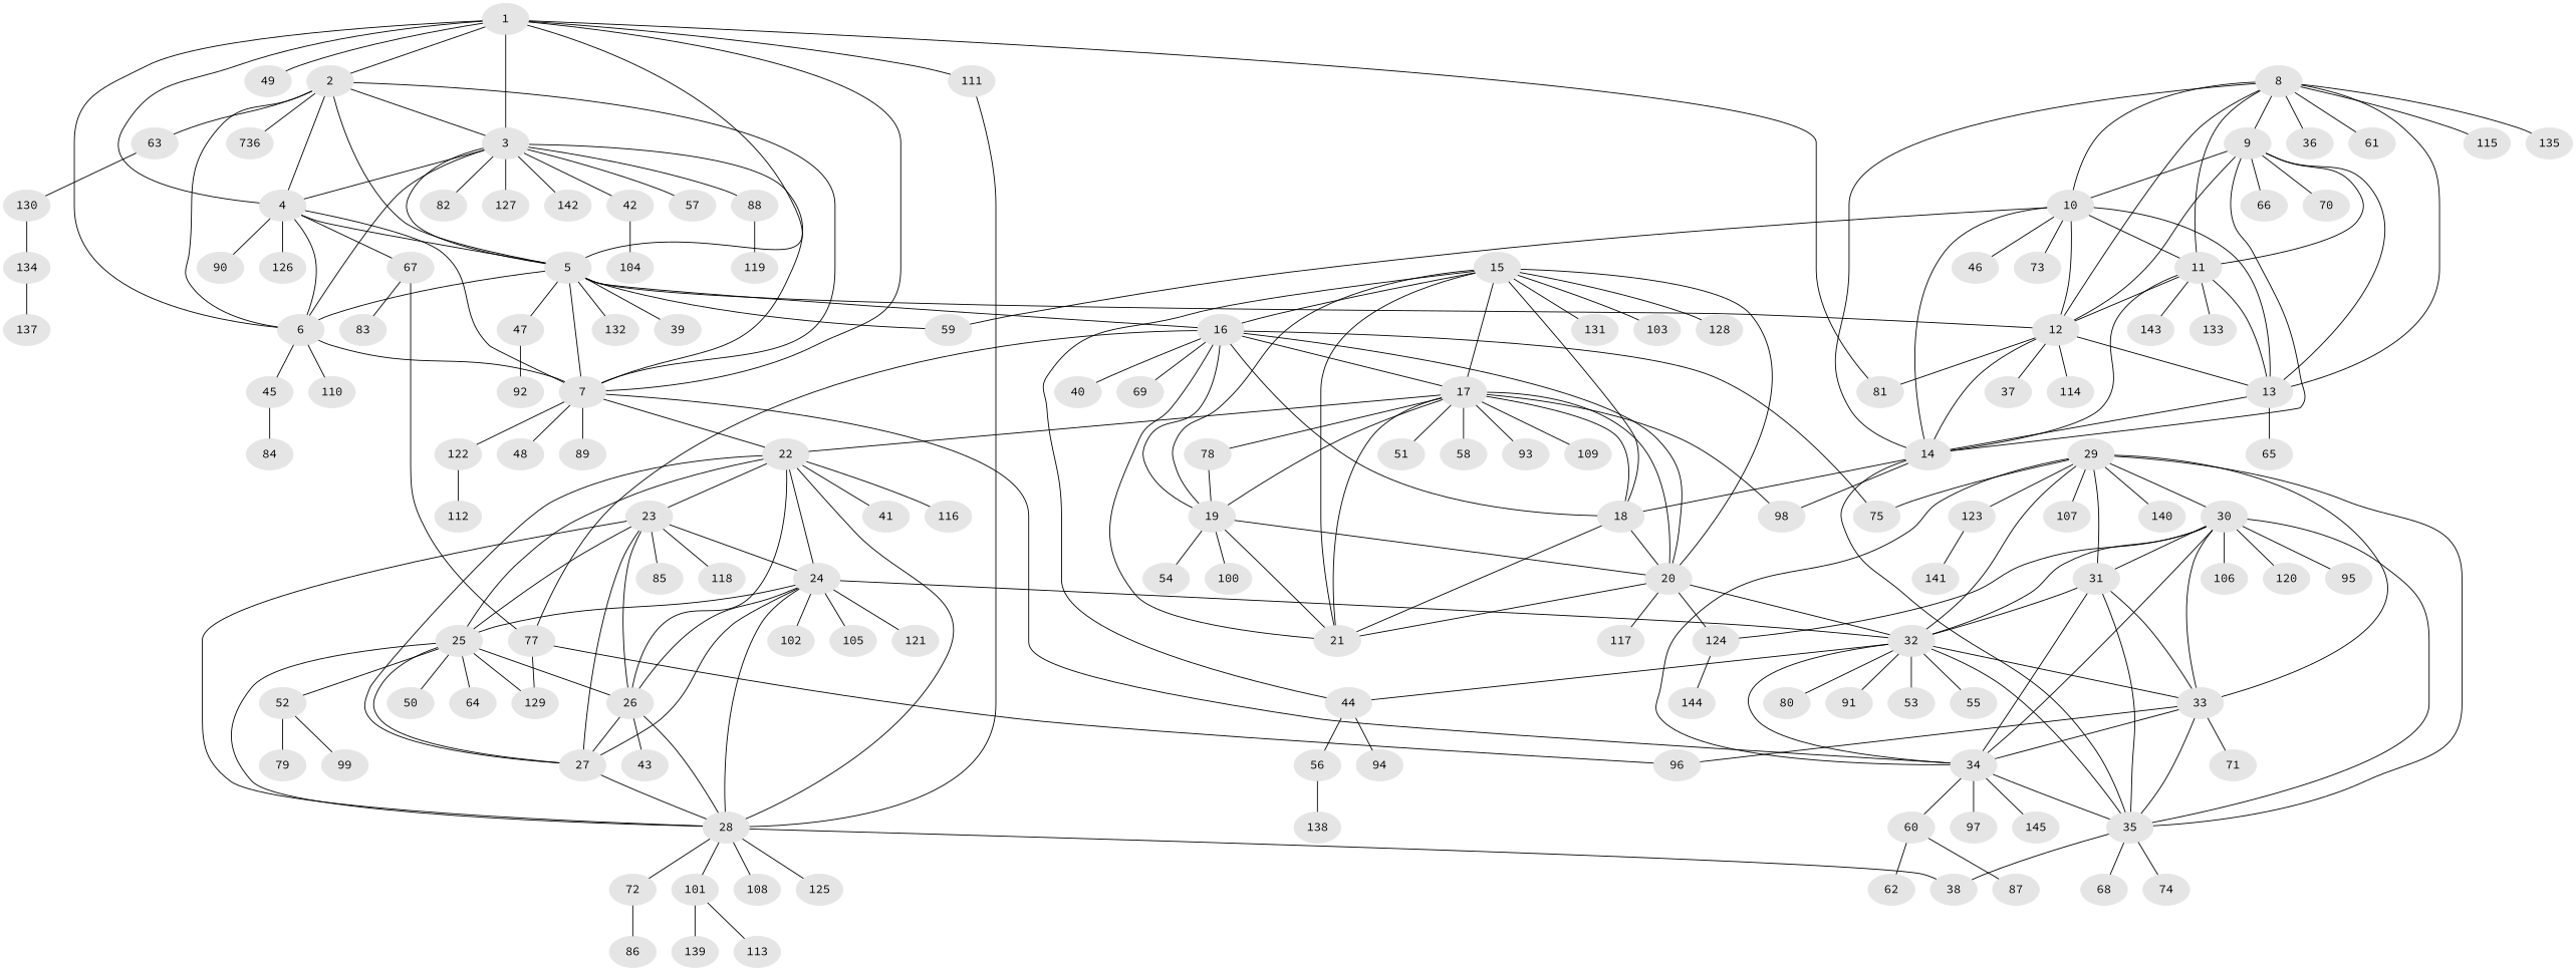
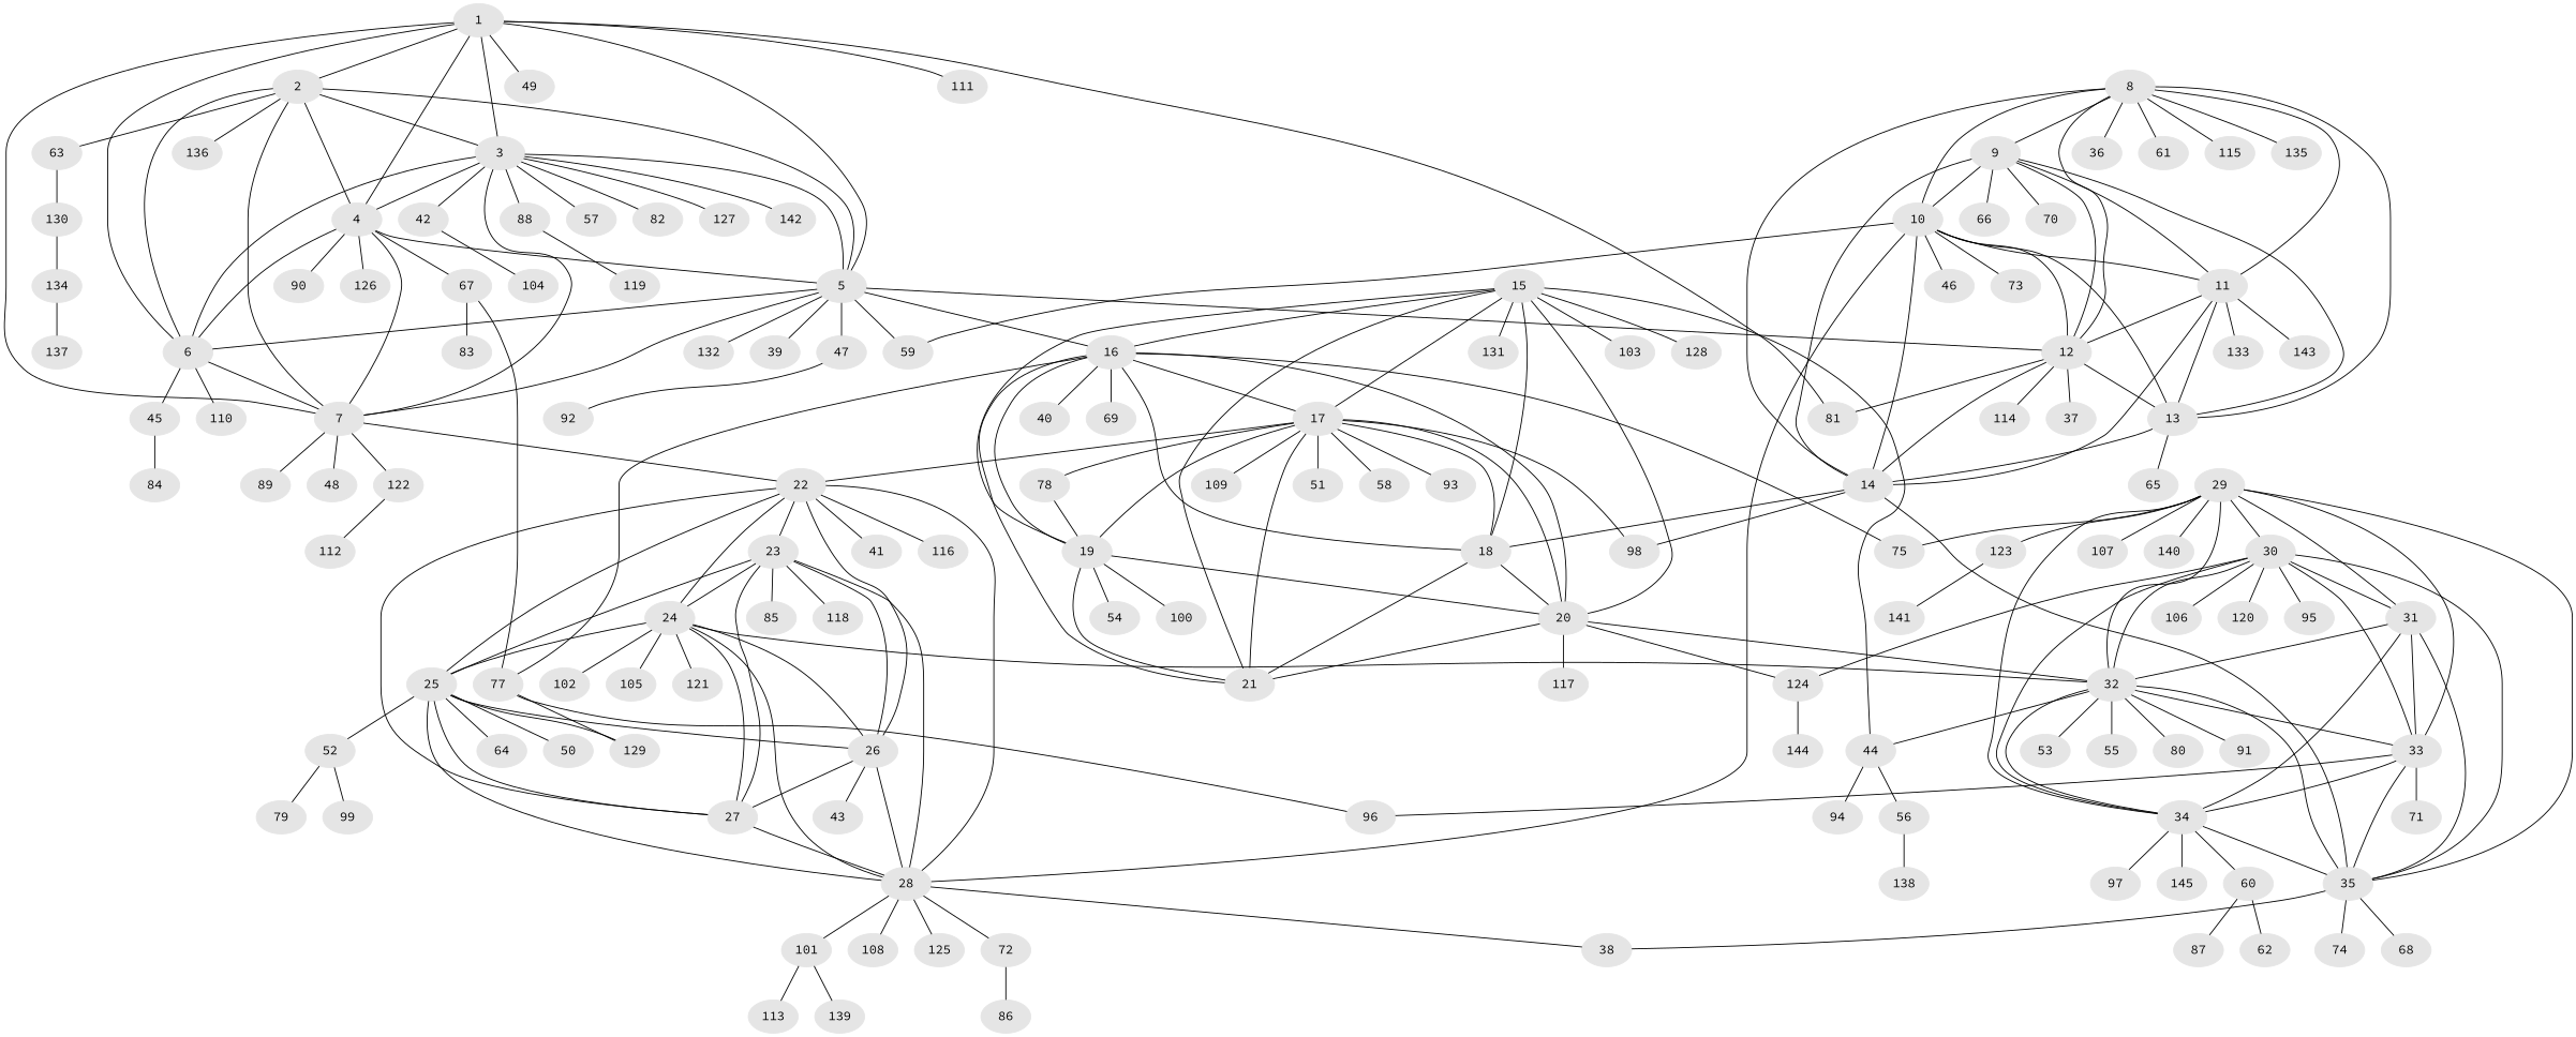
  graph {
    fontname="Source Code Pro"
    node [color=gray90 fontname="Source Code Pro" style=filled]
    edge [fontname="Source Code Pro"]
    1
    2
    3
    4
    5
    6
    7
    49
    81
    111
    63
-   136 [label=736]
+   136
    42
    57
    82
    88
    127
    142
    67
    90
    126
    12
    16
    39
    47
    59
    132
    45
    110
    22
    34
    48
    89
    122
    130
    104
    119
    77
    83
    13
    14
    37
    114
    18
    17
    19
    20
    21
    40
    69
    75
    92
    84
    28
    23
    24
    25
    26
    27
    41
    116
    35
    60
    97
    145
    112
    8
    9
    10
    11
    36
    61
    115
    135
    66
    70
    46
    73
    133
    143
    65
    98
    38
    72
    101
    108
    125
    68
    74
    15
    44
    103
    128
    131
    51
    58
    78
    93
    109
    54
    100
    32
    117
    124
    56
    94
    129
    96
    33
    53
    55
    80
    91
    144
    85
    118
    102
    105
    121
    50
    52
    64
    43
    79
    99
    86
    113
    139
    29
    30
    31
    107
    123
    140
    95
    106
    120
    71
    141
    62
    87
    138
    134
    137
    1 -- 2
    1 -- 3
    1 -- 4
    1 -- 5
    1 -- 6
    1 -- 7
    1 -- 49
    1 -- 81
    1 -- 111
    2 -- 3
    2 -- 4
    2 -- 5
    2 -- 6
    2 -- 7
    2 -- 63
    2 -- 136
    3 -- 4
    3 -- 5
    3 -- 6
    3 -- 7
    3 -- 42
    3 -- 57
    3 -- 82
    3 -- 88
    3 -- 127
    3 -- 142
    4 -- 5
    4 -- 6
    4 -- 7
    4 -- 67
    4 -- 90
    4 -- 126
    5 -- 6
    5 -- 7
    5 -- 12
    5 -- 16
    5 -- 39
    5 -- 47
    5 -- 59
    5 -- 132
    6 -- 7
    6 -- 45
    6 -- 110
    7 -- 22
-   7 -- 34
    7 -- 48
    7 -- 89
    7 -- 122
    63 -- 130
    42 -- 104
    88 -- 119
    67 -- 77
    67 -- 83
    12 -- 81
    12 -- 13
    12 -- 14
    12 -- 37
    12 -- 114
    16 -- 77
    16 -- 18
    16 -- 17
    16 -- 19
    16 -- 20
    16 -- 21
    16 -- 40
    16 -- 69
    16 -- 75
    47 -- 92
    45 -- 84
    22 -- 28
    22 -- 23
    22 -- 24
    22 -- 25
    22 -- 26
    22 -- 27
    22 -- 41
    22 -- 116
    34 -- 35
    34 -- 60
    34 -- 97
    34 -- 145
    122 -- 112
    130 -- 134
    77 -- 129
    77 -- 96
    13 -- 14
    13 -- 65
    14 -- 18
    14 -- 35
    14 -- 98
    18 -- 20
    18 -- 21
    17 -- 22
    17 -- 18
    17 -- 19
    17 -- 20
    17 -- 21
    17 -- 98
    17 -- 51
    17 -- 58
    17 -- 78
    17 -- 93
    17 -- 109
    19 -- 20
    19 -- 21
    19 -- 54
    19 -- 100
    20 -- 21
    20 -- 32
    20 -- 117
    20 -- 124
    28 -- 38
    28 -- 72
    28 -- 101
    28 -- 108
    28 -- 125
    23 -- 28
    23 -- 24
    23 -- 25
    23 -- 26
    23 -- 27
    23 -- 85
    23 -- 118
    24 -- 28
    24 -- 25
    24 -- 26
    24 -- 27
    24 -- 32
    24 -- 102
    24 -- 105
    24 -- 121
    25 -- 28
    25 -- 26
    25 -- 27
    25 -- 129
    25 -- 50
    25 -- 52
    25 -- 64
    26 -- 28
    26 -- 27
    26 -- 43
    27 -- 28
    35 -- 38
    35 -- 68
    35 -- 74
    60 -- 62
    60 -- 87
    8 -- 12
    8 -- 13
    8 -- 14
    8 -- 9
    8 -- 10
    8 -- 11
    8 -- 36
    8 -- 61
    8 -- 115
    8 -- 135
    9 -- 12
    9 -- 13
    9 -- 14
    9 -- 10
    9 -- 11
    9 -- 66
    9 -- 70
    10 -- 12
    10 -- 59
    10 -- 13
    10 -- 14
-   111 -- 28
+   10 -- 28
    10 -- 11
    10 -- 46
    10 -- 73
    11 -- 12
    11 -- 13
    11 -- 14
    11 -- 133
    11 -- 143
    72 -- 86
    101 -- 113
    101 -- 139
    15 -- 16
    15 -- 18
    15 -- 17
    15 -- 19
    15 -- 20
    15 -- 21
    15 -- 44
    15 -- 103
    15 -- 128
    15 -- 131
    44 -- 56
    44 -- 94
    78 -- 19
    32 -- 34
    32 -- 35
    32 -- 44
    32 -- 33
    32 -- 53
    32 -- 55
    32 -- 80
    32 -- 91
    124 -- 144
    56 -- 138
    33 -- 34
    33 -- 35
    33 -- 96
    33 -- 71
    52 -- 79
    52 -- 99
    29 -- 34
    29 -- 75
    29 -- 35
    29 -- 32
    29 -- 33
    29 -- 30
    29 -- 31
    29 -- 107
    29 -- 123
    29 -- 140
    30 -- 34
    30 -- 35
    30 -- 32
    30 -- 124
    30 -- 33
    30 -- 31
    30 -- 95
    30 -- 106
    30 -- 120
    31 -- 34
    31 -- 35
    31 -- 32
    31 -- 33
    123 -- 141
    134 -- 137
  }
